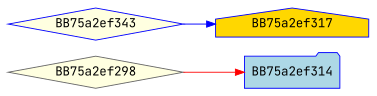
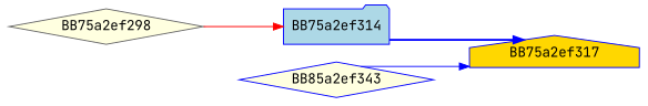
  digraph {
    fontname="JetBrains Mono"
    rankdir=LR
    splines=ortho
    node [color=blue fillcolor=lightyellow fontname="JetBrains Mono" shape=diamond style=filled]
    edge [color=blue fontname="JetBrains Mono" style=solid]
    BB75a2ef298 [color=gray40]
    BB75a2ef314 [fillcolor=lightblue shape=folder]
    BB75a2ef317 [fillcolor=gold shape=house]
-   BB75a2ef343
+   BB75a2ef343 [label=BB85a2ef343]
    BB75a2ef298 -> BB75a2ef314 [color=red]
+   BB75a2ef314 -> BB75a2ef317 [style=bold]
    BB75a2ef343 -> BB75a2ef317
  }
